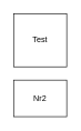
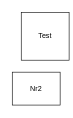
  <mxCell id="0" />
  <mxCell id="1" parent="0" />
- <mxCell id="2" value="Test" style="whiteSpace=wrap;html=1;aspect=fixed;" vertex="1" parent="1"><mxGeometry x="20" y="20" width="80" height="80" as="geometry" /></mxCell>
+ <mxCell id="2" value="Test" style="whiteSpace=wrap;html=1;aspect=fixed;" vertex="1" parent="1"><mxGeometry x="35" y="20" width="80" height="80" as="geometry" /></mxCell>
  <mxCell id="3" value="Nr2" style="whiteSpace=wrap;html=1;aspect=fixed;" vertex="1" parent="1"><mxGeometry x="20" y="120" width="80" height="55" as="geometry" /></mxCell>
